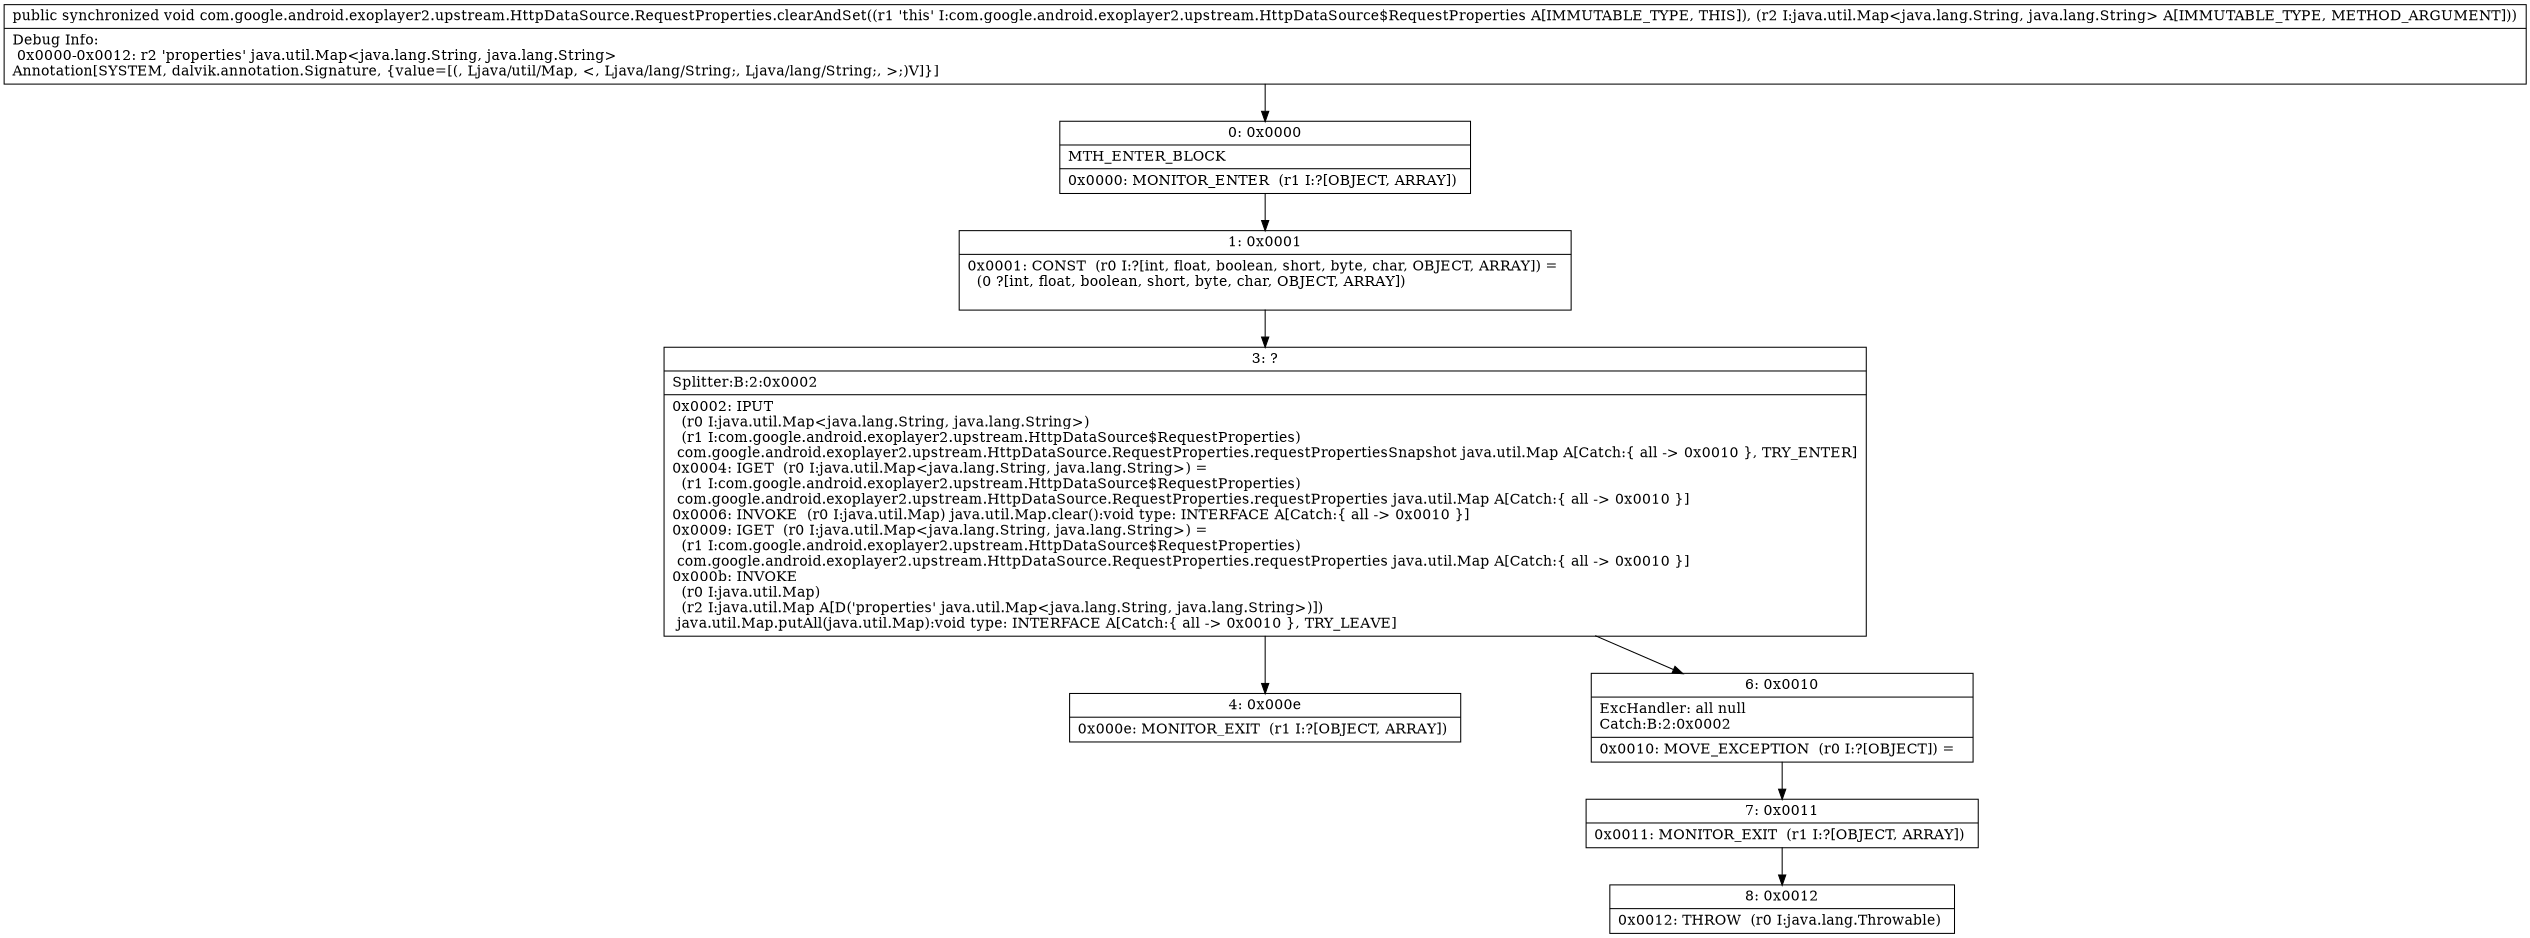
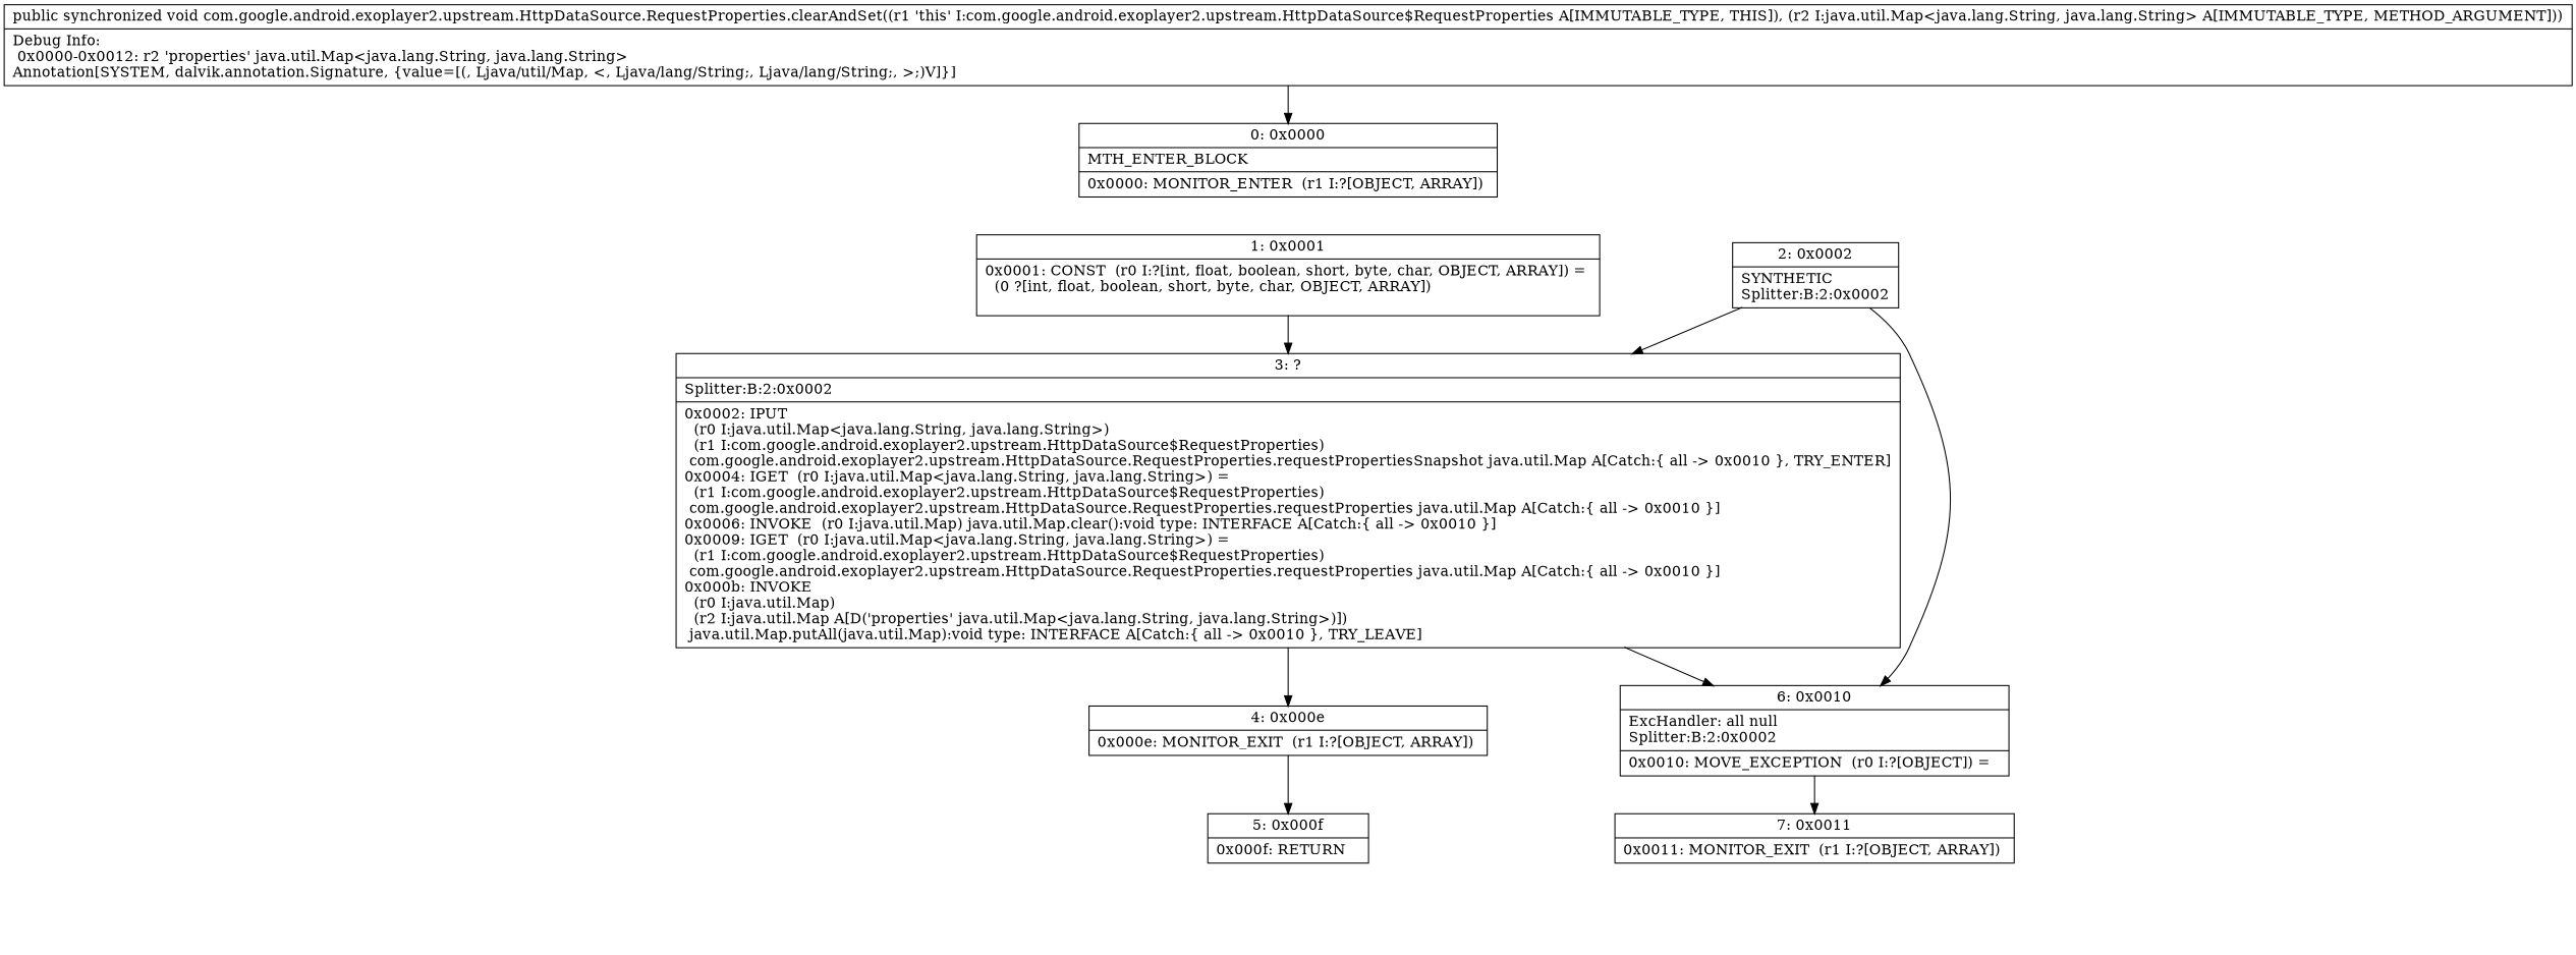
  digraph {
    node [shape=record]
    n1 [label="{0\:\ 0x0000|MTH_ENTER_BLOCK\l|0x0000: MONITOR_ENTER  (r1 I:?[OBJECT, ARRAY]) \l}"]
    n2 [label="{1\:\ 0x0001|0x0001: CONST  (r0 I:?[int, float, boolean, short, byte, char, OBJECT, ARRAY]) = \l  (0 ?[int, float, boolean, short, byte, char, OBJECT, ARRAY])\l \l}"]
    n3 [label="{3\:\ ?|Splitter:B:2:0x0002\l|0x0002: IPUT  \l  (r0 I:java.util.Map\<java.lang.String, java.lang.String\>)\l  (r1 I:com.google.android.exoplayer2.upstream.HttpDataSource$RequestProperties)\l com.google.android.exoplayer2.upstream.HttpDataSource.RequestProperties.requestPropertiesSnapshot java.util.Map A[Catch:\{ all \-\> 0x0010 \}, TRY_ENTER]\l0x0004: IGET  (r0 I:java.util.Map\<java.lang.String, java.lang.String\>) = \l  (r1 I:com.google.android.exoplayer2.upstream.HttpDataSource$RequestProperties)\l com.google.android.exoplayer2.upstream.HttpDataSource.RequestProperties.requestProperties java.util.Map A[Catch:\{ all \-\> 0x0010 \}]\l0x0006: INVOKE  (r0 I:java.util.Map) java.util.Map.clear():void type: INTERFACE A[Catch:\{ all \-\> 0x0010 \}]\l0x0009: IGET  (r0 I:java.util.Map\<java.lang.String, java.lang.String\>) = \l  (r1 I:com.google.android.exoplayer2.upstream.HttpDataSource$RequestProperties)\l com.google.android.exoplayer2.upstream.HttpDataSource.RequestProperties.requestProperties java.util.Map A[Catch:\{ all \-\> 0x0010 \}]\l0x000b: INVOKE  \l  (r0 I:java.util.Map)\l  (r2 I:java.util.Map A[D('properties' java.util.Map\<java.lang.String, java.lang.String\>)])\l java.util.Map.putAll(java.util.Map):void type: INTERFACE A[Catch:\{ all \-\> 0x0010 \}, TRY_LEAVE]\l}"]
-   n5 [label="{6\:\ 0x0010|ExcHandler: all null\lCatch:B:2:0x0002\l|0x0010: MOVE_EXCEPTION  (r0 I:?[OBJECT]) =  \l}"]
+   n4 [label="{2\:\ 0x0002|SYNTHETIC\lSplitter:B:2:0x0002\l}"]
+   n5 [label="{6\:\ 0x0010|ExcHandler: all null\lSplitter:B:2:0x0002\l|0x0010: MOVE_EXCEPTION  (r0 I:?[OBJECT]) =  \l}"]
    n6 [label="{4\:\ 0x000e|0x000e: MONITOR_EXIT  (r1 I:?[OBJECT, ARRAY]) \l}"]
    n7 [label="{7\:\ 0x0011|0x0011: MONITOR_EXIT  (r1 I:?[OBJECT, ARRAY]) \l}"]
-   n9 [label="{8\:\ 0x0012|0x0012: THROW  (r0 I:java.lang.Throwable) \l}"]
+   n8 [label="{5\:\ 0x000f|0x000f: RETURN   \l}"]
    n10 [label="{public synchronized void com.google.android.exoplayer2.upstream.HttpDataSource.RequestProperties.clearAndSet((r1 'this' I:com.google.android.exoplayer2.upstream.HttpDataSource$RequestProperties A[IMMUTABLE_TYPE, THIS]), (r2 I:java.util.Map\<java.lang.String, java.lang.String\> A[IMMUTABLE_TYPE, METHOD_ARGUMENT]))  | Debug Info:\l  0x0000\-0x0012: r2 'properties' java.util.Map\<java.lang.String, java.lang.String\>\lAnnotation[SYSTEM, dalvik.annotation.Signature, \{value=[(, Ljava\/util\/Map, \<, Ljava\/lang\/String;, Ljava\/lang\/String;, \>;)V]\}]\l}"]
-   n1 -> n2
    n2 -> n3
    n3 -> n5
    n3 -> n6
+   n4 -> n3
+   n4 -> n5
    n5 -> n7
-   n7 -> n9
+   n6 -> n8
    n10 -> n1
  }
